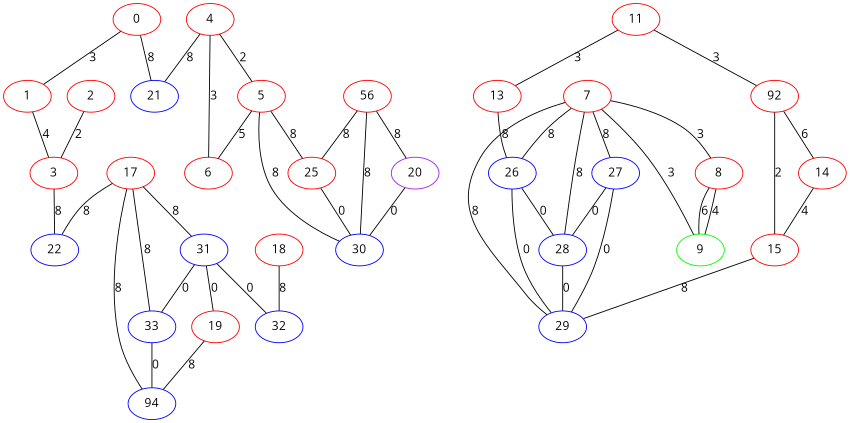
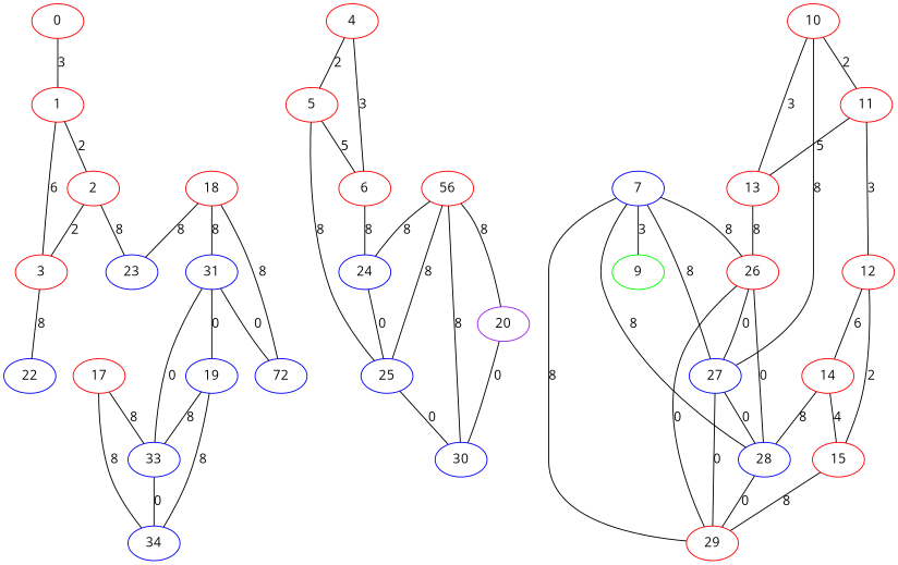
  graph {
    fontname="Open Sans"
    node [color=red fontname="Open Sans" weight=1]
    edge [fontname="Open Sans"]
    0
    1
-   21 [color=blue weight=3]
    2
    3
+   23 [color=blue weight=3]
    22 [color=blue weight=3]
    4
    5
    6
-   25 [weight=3]
+   25 [color=blue weight=3]
    30 [color=blue weight=3]
-   7
-   8
+   24 [color=blue weight=3]
+   7 [color=blue]
    9 [color=green weight=2]
-   26 [color=blue weight=3]
+   26 [weight=3]
    27 [color=blue weight=3]
    28 [color=blue weight=3]
-   29 [color=blue weight=3]
+   29 [weight=3]
+   10
    11
    13
-   12 [label=92]
+   12
    14
    15
    n27 [label=56]
    20 [color=purple weight=4]
    17
    31 [color=blue weight=3]
    33 [color=blue weight=3]
-   34 [color=blue weight=3 label=94]
-   32 [color=blue weight=3]
-   19
+   34 [color=blue weight=3]
+   32 [color=blue weight=3 label=72]
+   19 [color=blue]
    18
    0 -- 1 [label=3]
-   0 -- 21 [label=8]
-   1 -- 3 [label=4]
+   1 -- 2 [label=2]
+   1 -- 3 [label=6]
    2 -- 3 [label=2]
+   2 -- 23 [label=8]
    3 -- 22 [label=8]
-   4 -- 21 [label=8]
    4 -- 5 [label=2]
    4 -- 6 [label=3]
    5 -- 6 [label=5]
    5 -- 25 [label=8]
-   5 -- 30 [label=8]
+   6 -- 24 [label=8]
    25 -- 30 [label=0]
-   7 -- 8 [label=3]
+   24 -- 25 [label=0]
    7 -- 9 [label=3]
    7 -- 26 [label=8]
    7 -- 27 [label=8]
    7 -- 28 [label=8]
    7 -- 29 [label=8]
-   8 -- 9 [label=4]
-   8 -- 9 [label=6]
+   26 -- 27 [label=0]
    26 -- 28 [label=0]
    26 -- 29 [label=0]
    27 -- 28 [label=0]
    27 -- 29 [label=0]
    28 -- 29 [label=0]
-   11 -- 13 [label=3]
+   10 -- 27 [label=8]
+   10 -- 11 [label=2]
+   10 -- 13 [label=3]
+   11 -- 13 [label=5]
    11 -- 12 [label=3]
    13 -- 26 [label=8]
    12 -- 14 [label=6]
    12 -- 15 [label=2]
+   14 -- 28 [label=8]
    14 -- 15 [label=4]
    15 -- 29 [label=8]
    n27 -- 25 [label=8]
    n27 -- 30 [label=8]
+   n27 -- 24 [label=8]
    n27 -- 20 [label=8]
    20 -- 30 [label=0]
-   17 -- 22 [label=8]
-   17 -- 31 [label=8]
+   18 -- 31 [label=8]
    17 -- 33 [label=8]
    17 -- 34 [label=8]
    31 -- 33 [label=0]
    31 -- 32 [label=0]
    31 -- 19 [label=0]
    33 -- 34 [label=0]
+   19 -- 33 [label=8]
    19 -- 34 [label=8]
+   18 -- 23 [label=8]
    18 -- 32 [label=8]
  }
